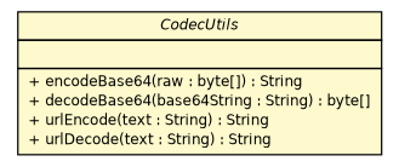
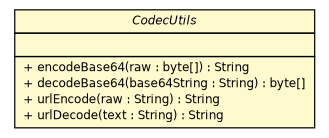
  digraph {
    nodesep=0.25
    ranksep=0.5
    rankdir=LR
-   n1 [fontcolor=black fontname=Helvetica fontsize=10.0 label=<<table title="com.yirendai.oss.lib.common.CodecUtils" border="0" cellborder="1" cellspacing="0" cellpadding="2" port="p" bgcolor="lemonChiffon" href="./CodecUtils.html"> 		<tr><td><table border="0" cellspacing="0" cellpadding="1"> <tr><td align="center" balign="center"><font face="Helvetica-Oblique"> CodecUtils </font></td></tr> 		</table></td></tr> 		<tr><td><table border="0" cellspacing="0" cellpadding="1"> <tr><td align="left" balign="left">  </td></tr> 		</table></td></tr> 		<tr><td><table border="0" cellspacing="0" cellpadding="1"> <tr><td align="left" balign="left"> + encodeBase64(raw : byte[]) : String </td></tr> <tr><td align="left" balign="left"> + decodeBase64(base64String : String) : byte[] </td></tr> <tr><td align="left" balign="left"> + urlEncode(text : String) : String </td></tr> <tr><td align="left" balign="left"> + urlDecode(text : String) : String </td></tr> 		</table></td></tr> 		</table>> shape=plaintext]
+   n1 [fontcolor=black fontname=Helvetica fontsize=10.0 label=<<table title="com.yirendai.oss.lib.common.CodecUtils" border="0" cellborder="1" cellspacing="0" cellpadding="2" port="p" bgcolor="lemonChiffon" href="./CodecUtils.html"> 		<tr><td><table border="0" cellspacing="0" cellpadding="1"> <tr><td align="center" balign="center"><font face="Helvetica-Oblique"> CodecUtils </font></td></tr> 		</table></td></tr> 		<tr><td><table border="0" cellspacing="0" cellpadding="1"> <tr><td align="left" balign="left">  </td></tr> 		</table></td></tr> 		<tr><td><table border="0" cellspacing="0" cellpadding="1"> <tr><td align="left" balign="left"> + encodeBase64(raw : byte[]) : String </td></tr> <tr><td align="left" balign="left"> + decodeBase64(base64String : String) : byte[] </td></tr> <tr><td align="left" balign="left"> + urlEncode(raw : String) : String </td></tr> <tr><td align="left" balign="left"> + urlDecode(text : String) : String </td></tr> 		</table></td></tr> 		</table>> shape=plaintext]
  }
